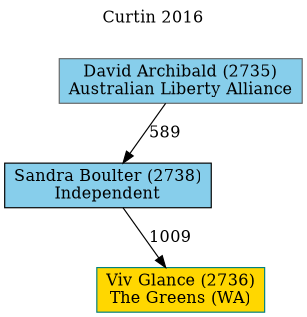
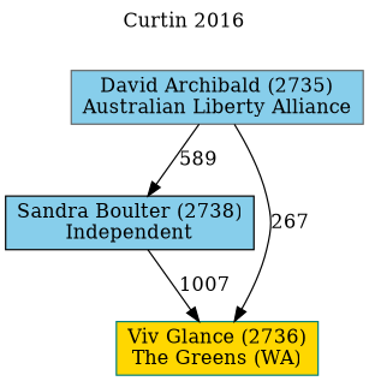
  digraph {
    label="Curtin 2016"
    labelloc=t
    mclimit=10
    node [fillcolor=skyblue shape=box style=filled]
    n1 [color=gray40 label="David Archibald (2735)\nAustralian Liberty Alliance"]
    n2 [color=black label="Sandra Boulter (2738)\nIndependent"]
    n3 [color=teal fillcolor=gold label="Viv Glance (2736)\nThe Greens (WA)"]
    n1 -> n2 [label=589]
-   n2 -> n3 [label=1009]
+   n1 -> n3 [label=267]
+   n2 -> n3 [label=1007]
  }
